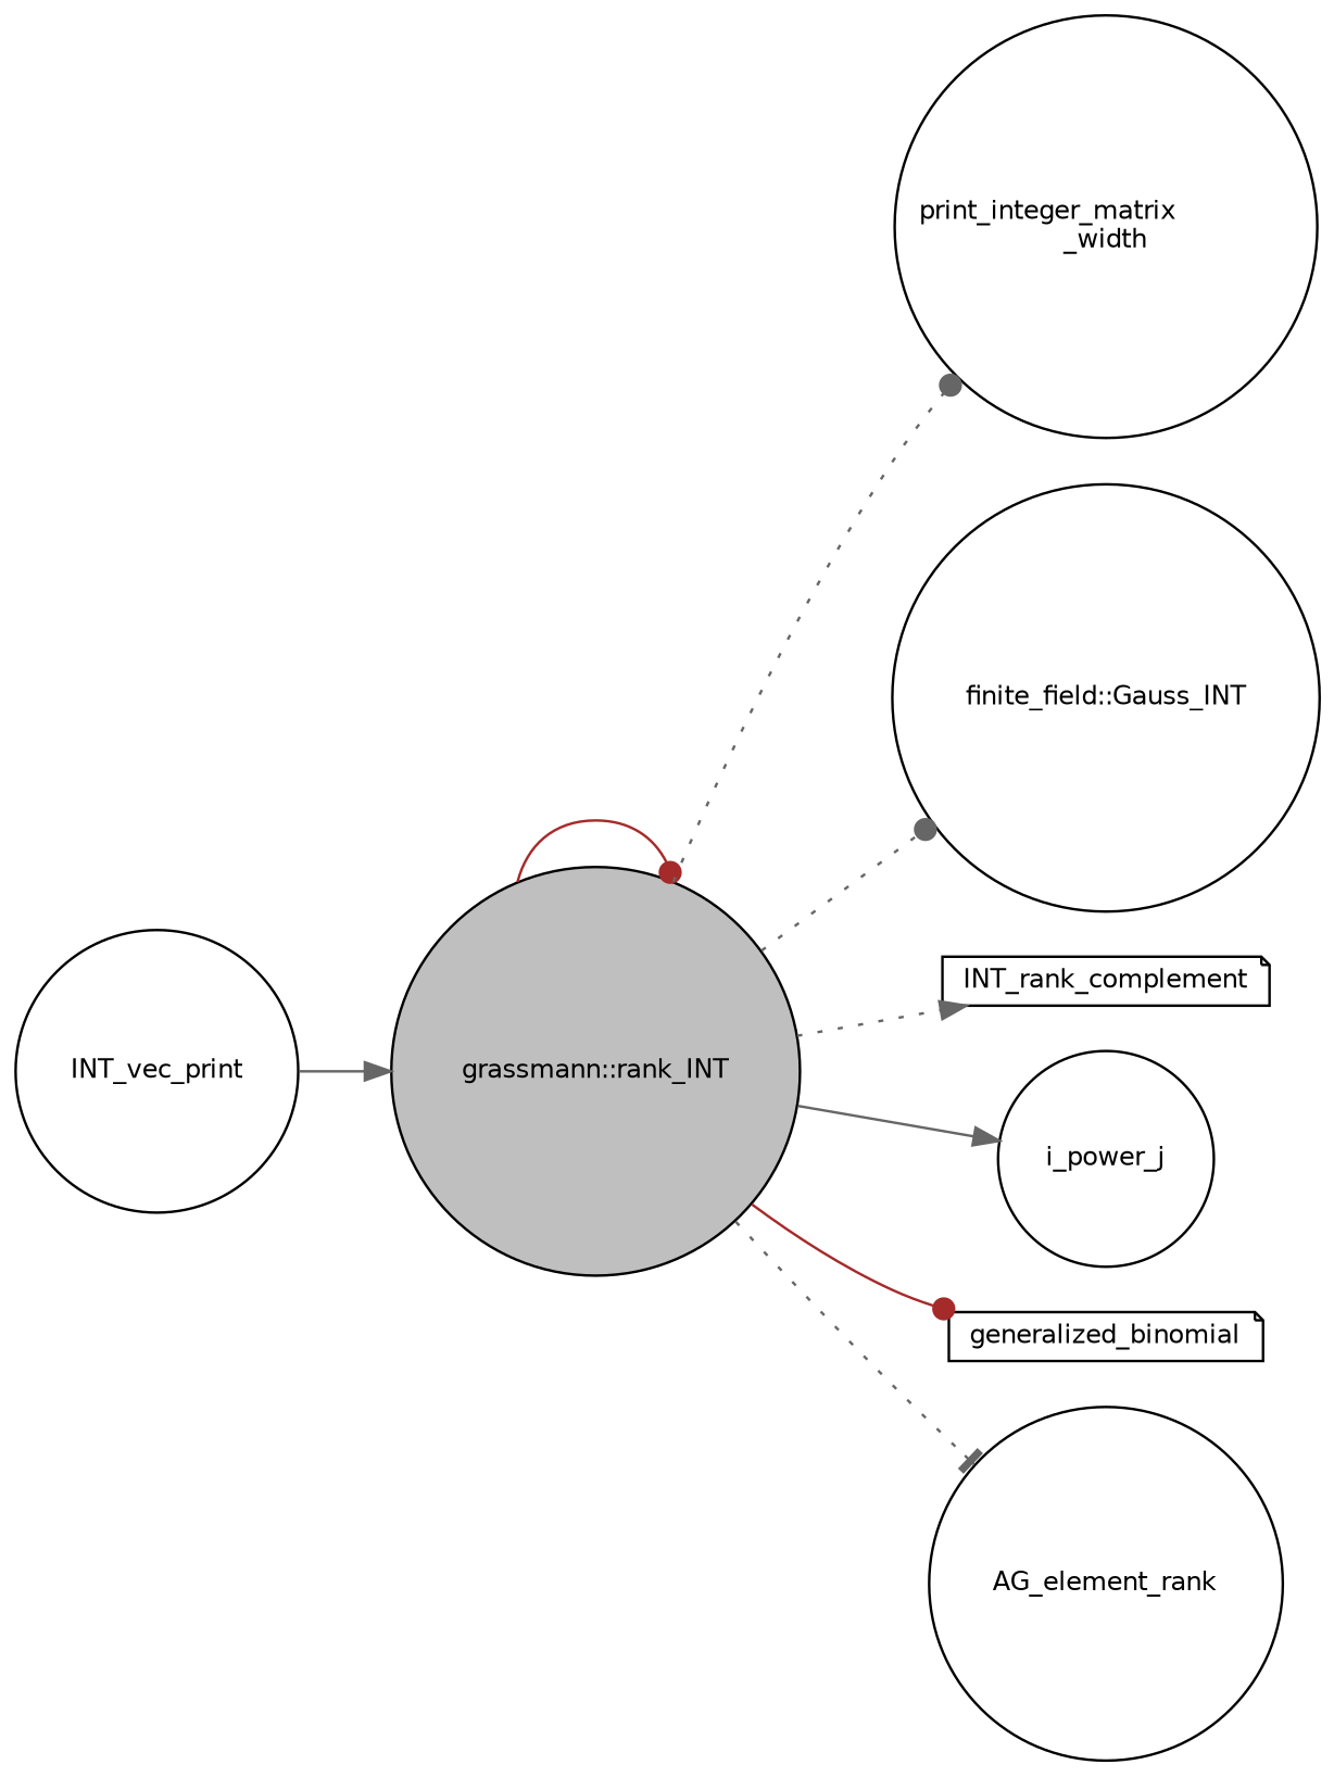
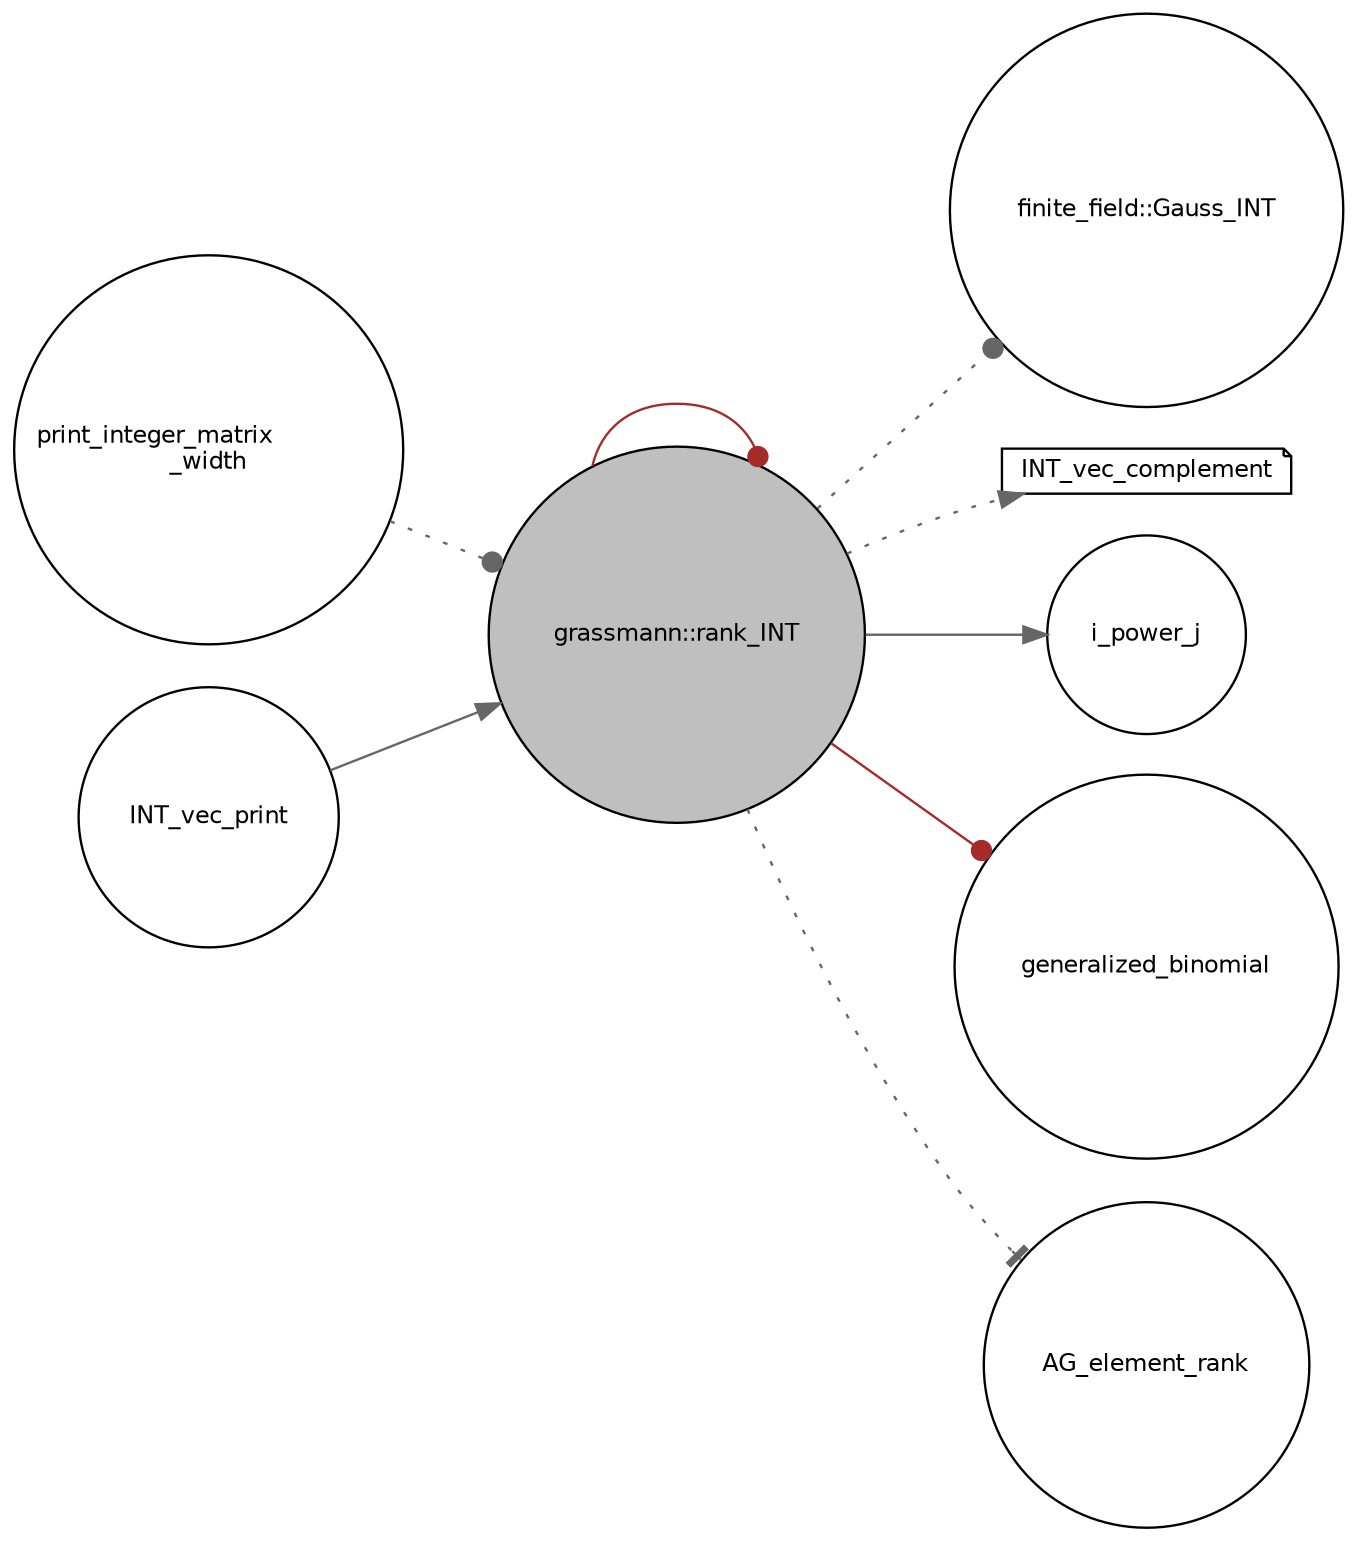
  digraph {
    rankdir=LR
    node [color=black fillcolor=white fontname=Helvetica fontsize=10 shape=circle style=filled]
    edge [arrowhead=dot color=gray40 fontname=Helvetica fontsize=10 labelfontname=Helvetica labelfontsize=10 style=solid]
    n1 [fillcolor=grey75 fontcolor=black height=0.2 label="grassmann::rank_INT" width=0.4]
    n2 [height=0.2 label="print_integer_matrix\l_width" width=0.4]
    n3 [height=0.2 label="finite_field::Gauss_INT" width=0.4]
-   n4 [height=0.2 label=INT_rank_complement shape=note width=0.4]
+   n4 [height=0.2 label=INT_vec_complement shape=note width=0.4]
    n5 [height=0.2 label=i_power_j width=0.4]
-   n6 [height=0.2 label=generalized_binomial shape=note width=0.4]
+   n6 [height=0.2 label=generalized_binomial width=0.4]
    n7 [height=0.2 label=AG_element_rank width=0.4]
    n8 [height=0.2 label=INT_vec_print width=0.4]
    n1 -> n1 [color=brown]
-   n1 -> n2 [style=dotted]
+   n2 -> n1 [style=dotted]
    n1 -> n3 [style=dotted]
    n1 -> n4 [arrowhead=normal style=dotted]
    n1 -> n5 [arrowhead=normal]
    n1 -> n6 [color=brown]
    n1 -> n7 [arrowhead=tee style=dotted]
    n8 -> n1 [arrowhead=normal]
  }
